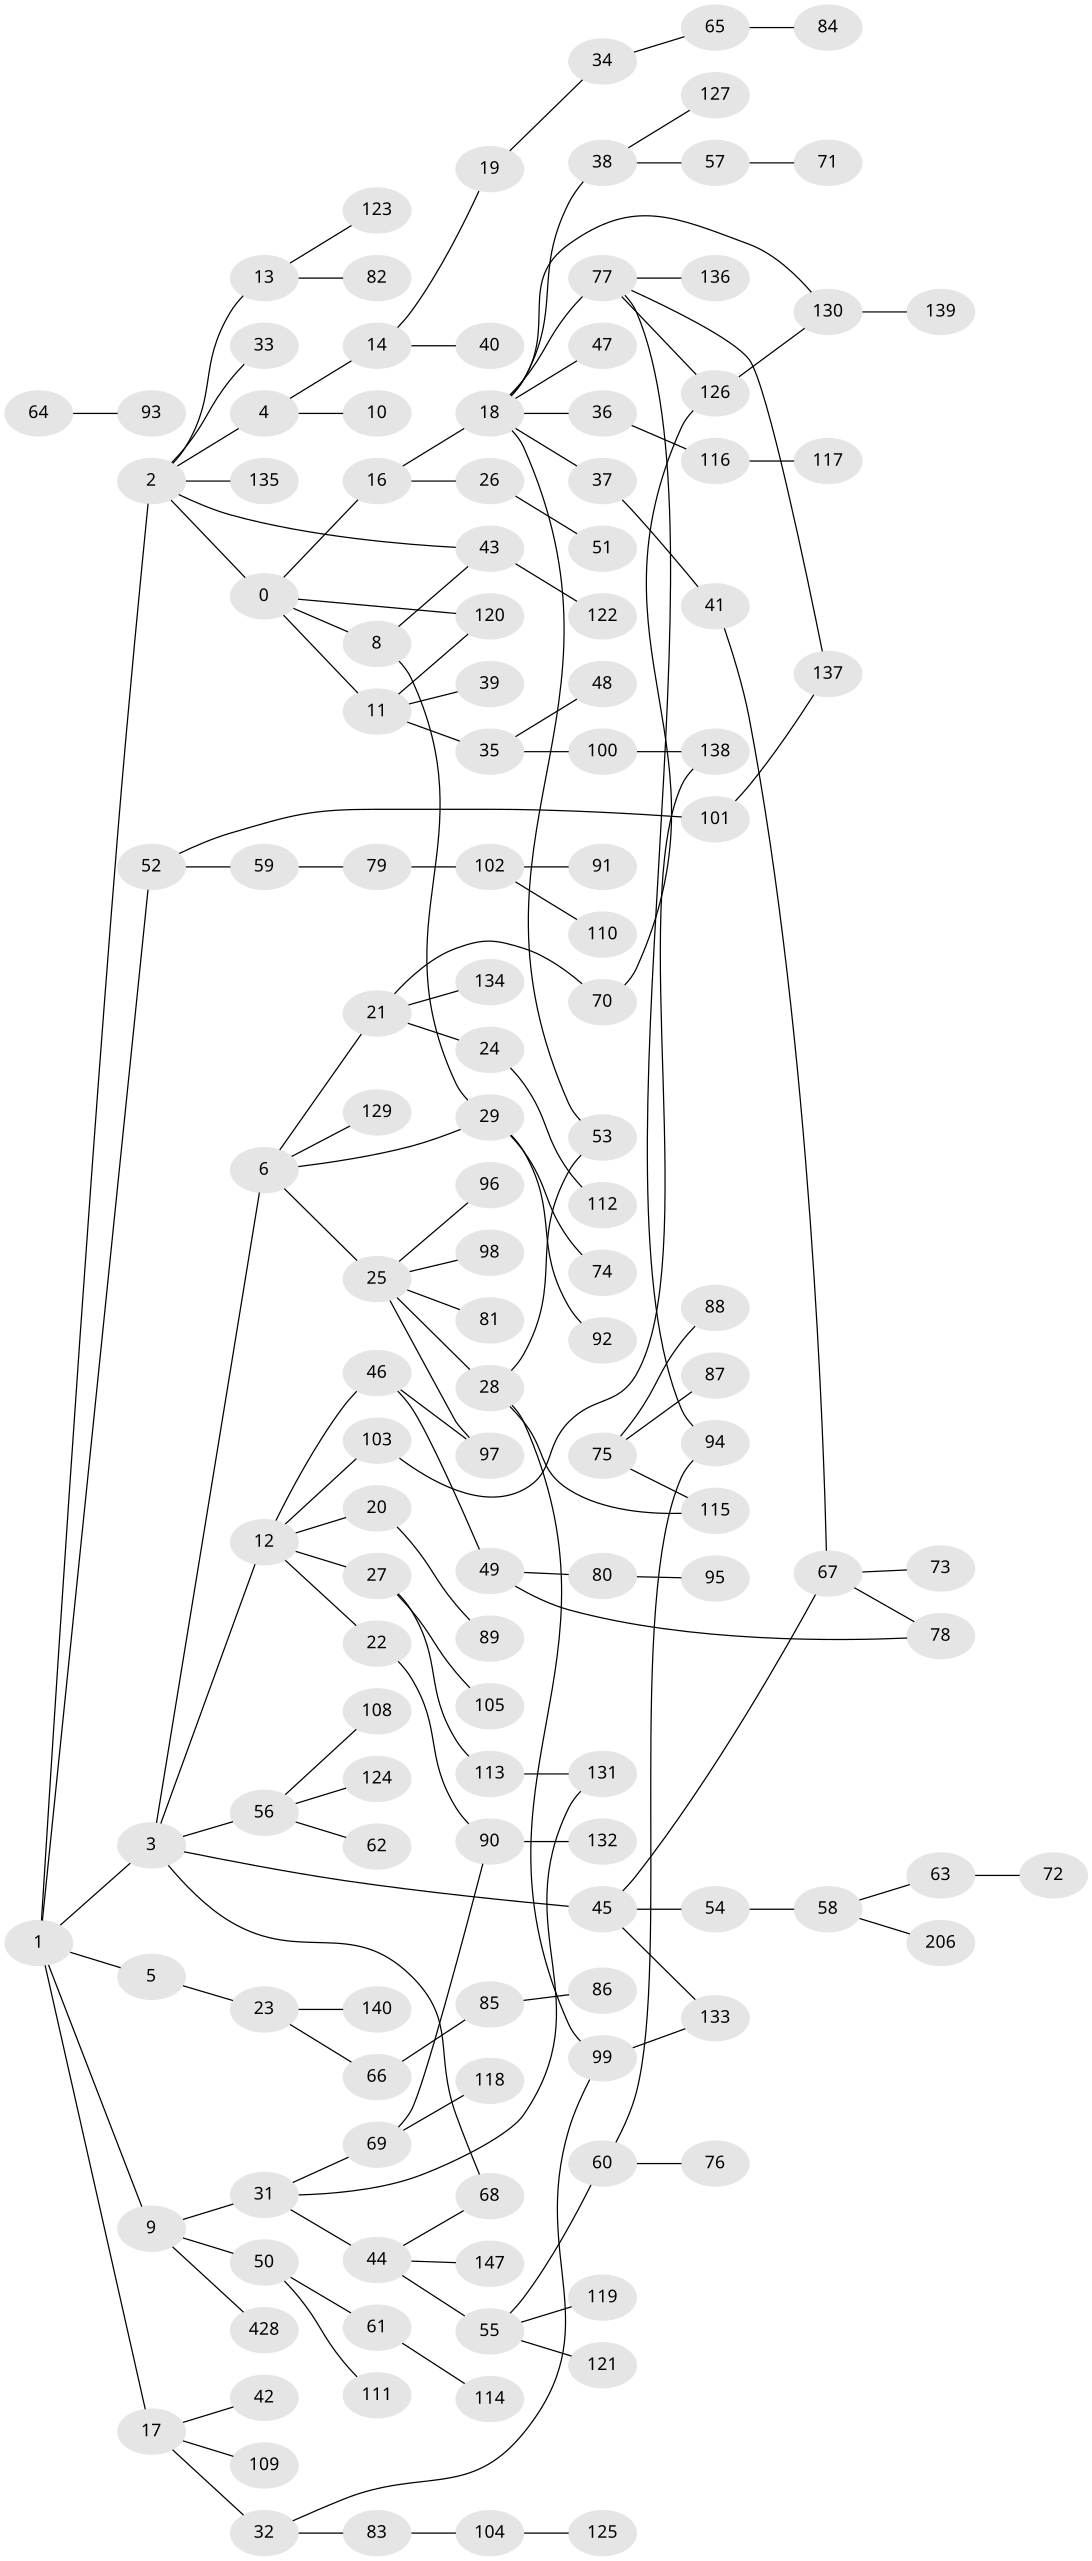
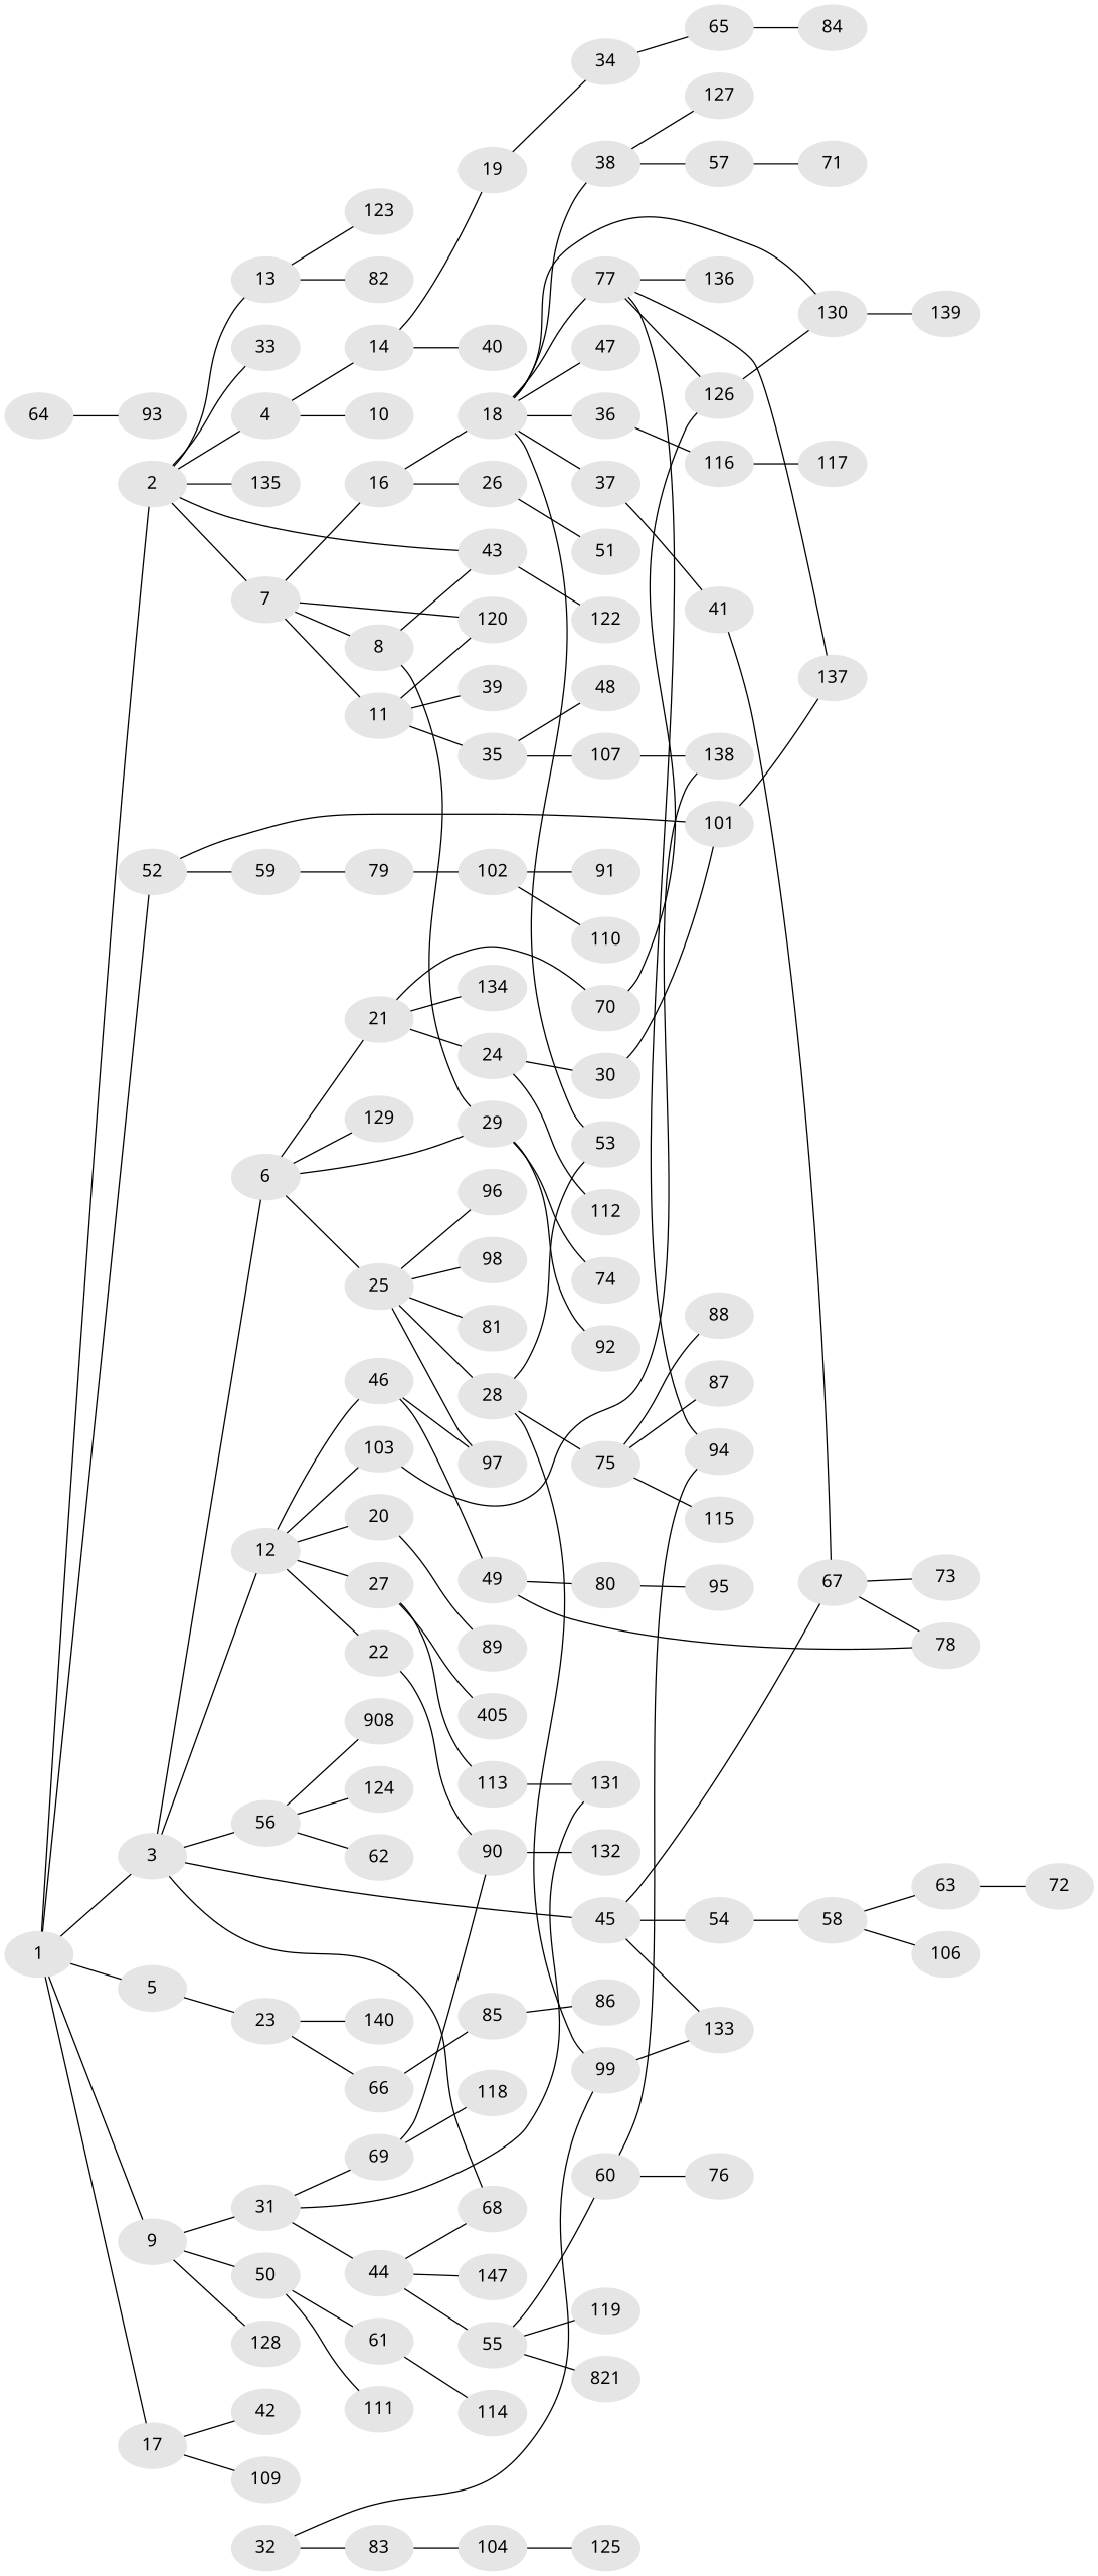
  graph {
    fontname="Noto Sans"
    rankdir=LR
    node [color=gray90 fontname="Noto Sans" style=filled]
    edge [fontname="Noto Sans"]
    1
    2
    3
    5
    9
    17
    52
    4
-   7 [label=0]
+   7
    13
    33
    43
    135
    6
    12
    45
    56
    68
    23
    31
    50
-   128 [label=428]
+   128
    32
    42
    109
    101
    59
    10
    14
    8
    11
    16
    120
    82
    123
    122
    21
    25
    29
    129
    20
    22
    27
    46
    103
    67
    54
    133
    62
-   108
+   108 [label=908]
    124
    19
    40
    66
    140
    24
    70
    134
    28
    81
    96
    97
    98
    74
    92
    35
    39
    18
    26
    44
    69
    131
    61
    111
    48
-   100
+   100 [label=107]
    89
    90
-   105
+   105 [label=405]
    113
    49
    138
    34
    64
    93
    36
    37
    38
    47
    53
    77
    130
    51
    99
    83
    116
    41
    57
    127
    94
    126
    136
    137
    139
    65
+   30
    112
    132
    85
    75
    87
    88
    115
    55
    n115 [label=147]
    118
    104
    84
    117
    71
    78
    73
    60
    119
-   121
+   121 [label=821]
    58
    80
    95
    114
    79
    63
-   106 [label=206]
+   106
    76
    72
    102
    86
    91
    110
    125
    1 -- 2
    1 -- 3
    1 -- 5
    1 -- 9
    1 -- 17
    1 -- 52
    2 -- 4
    2 -- 7
    2 -- 13
    2 -- 33
    2 -- 43
    2 -- 135
    3 -- 6
    3 -- 12
    3 -- 45
    3 -- 56
    3 -- 68
    5 -- 23
    9 -- 31
    9 -- 50
    9 -- 128
-   17 -- 32
    17 -- 42
    17 -- 109
    52 -- 101
    52 -- 59
    4 -- 10
    4 -- 14
    7 -- 8
    7 -- 11
    7 -- 16
    7 -- 120
    13 -- 82
    13 -- 123
    43 -- 122
    6 -- 21
    6 -- 25
    6 -- 29
    6 -- 129
    12 -- 20
    12 -- 22
    12 -- 27
    12 -- 46
    12 -- 103
    45 -- 67
    45 -- 54
    45 -- 133
    56 -- 62
    56 -- 108
    56 -- 124
    23 -- 66
    23 -- 140
    31 -- 44
    31 -- 69
    31 -- 131
    50 -- 61
    50 -- 111
    32 -- 99
    32 -- 83
    101 -- 137
    59 -- 79
    14 -- 19
    14 -- 40
    8 -- 43
    8 -- 29
    11 -- 120
    11 -- 35
    11 -- 39
    16 -- 18
    16 -- 26
    21 -- 24
    21 -- 70
    21 -- 134
    25 -- 28
    25 -- 81
    25 -- 96
    25 -- 97
    25 -- 98
    29 -- 74
    29 -- 92
    20 -- 89
    22 -- 90
    27 -- 105
    27 -- 113
    46 -- 97
    46 -- 49
    103 -- 138
    67 -- 78
    67 -- 73
    54 -- 58
    19 -- 34
    66 -- 85
+   24 -- 30
    24 -- 112
    70 -- 126
    28 -- 53
    28 -- 99
-   28 -- 115
+   28 -- 75
    35 -- 48
    35 -- 100
    18 -- 36
    18 -- 37
    18 -- 38
    18 -- 47
    18 -- 53
    18 -- 77
    18 -- 130
    26 -- 51
    44 -- 68
    44 -- 55
    44 -- n115
    69 -- 90
    69 -- 118
    61 -- 114
    100 -- 138
    90 -- 132
    113 -- 131
    49 -- 78
    49 -- 80
    34 -- 65
    64 -- 93
    36 -- 116
    37 -- 41
    38 -- 57
    38 -- 127
    77 -- 94
    77 -- 126
    77 -- 136
    77 -- 137
    130 -- 139
    99 -- 133
    83 -- 104
    116 -- 117
    41 -- 67
    57 -- 71
    126 -- 130
    65 -- 84
+   30 -- 101
    85 -- 86
    75 -- 87
    75 -- 88
    75 -- 115
    55 -- 60
    55 -- 119
    55 -- 121
    104 -- 125
    60 -- 94
    60 -- 76
    58 -- 63
    58 -- 106
    80 -- 95
    79 -- 102
    63 -- 72
    102 -- 91
    102 -- 110
  }
